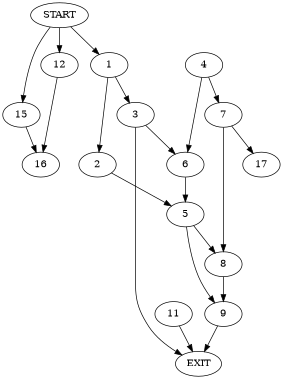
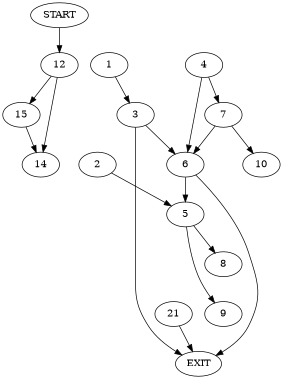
  digraph {
    n1 [label=START]
    1
    12
    2
    3
    n6 [label=EXIT]
-   11
+   11 [label=21]
    n8 [label=15]
-   14 [label=16]
+   14
    5
    6
    4
    7
    8
    9
-   10 [label=17]
-   n1 -> 1
+   10
    n1 -> 12
-   1 -> 2
    1 -> 3
-   n1 -> n8
+   12 -> n8
    12 -> 14
    2 -> 5
    3 -> n6
    3 -> 6
    11 -> n6
    n8 -> 14
    5 -> 8
    5 -> 9
    6 -> 5
    4 -> 6
    4 -> 7
-   7 -> 8
+   7 -> 6
    7 -> 10
-   8 -> 9
-   9 -> n6
+   6 -> n6
  }
